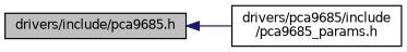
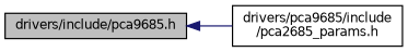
  digraph {
    rankdir=LR
    node [color=black fontname=Helvetica fontsize=10 shape=record style=filled]
    n1 [fillcolor=grey75 fontcolor=black height=0.2 label="drivers/include/pca9685.h" width=0.4]
-   n2 [fillcolor=white height=0.2 label="drivers/pca9685/include\l/pca9685_params.h" width=0.4]
+   n2 [fillcolor=white height=0.2 label="drivers/pca9685/include\l/pca2685_params.h" width=0.4]
    n1 -> n2 [color=midnightblue dir=back fontname=Helvetica fontsize=10 labelfontname=Helvetica labelfontsize=10 style=solid]
  }
